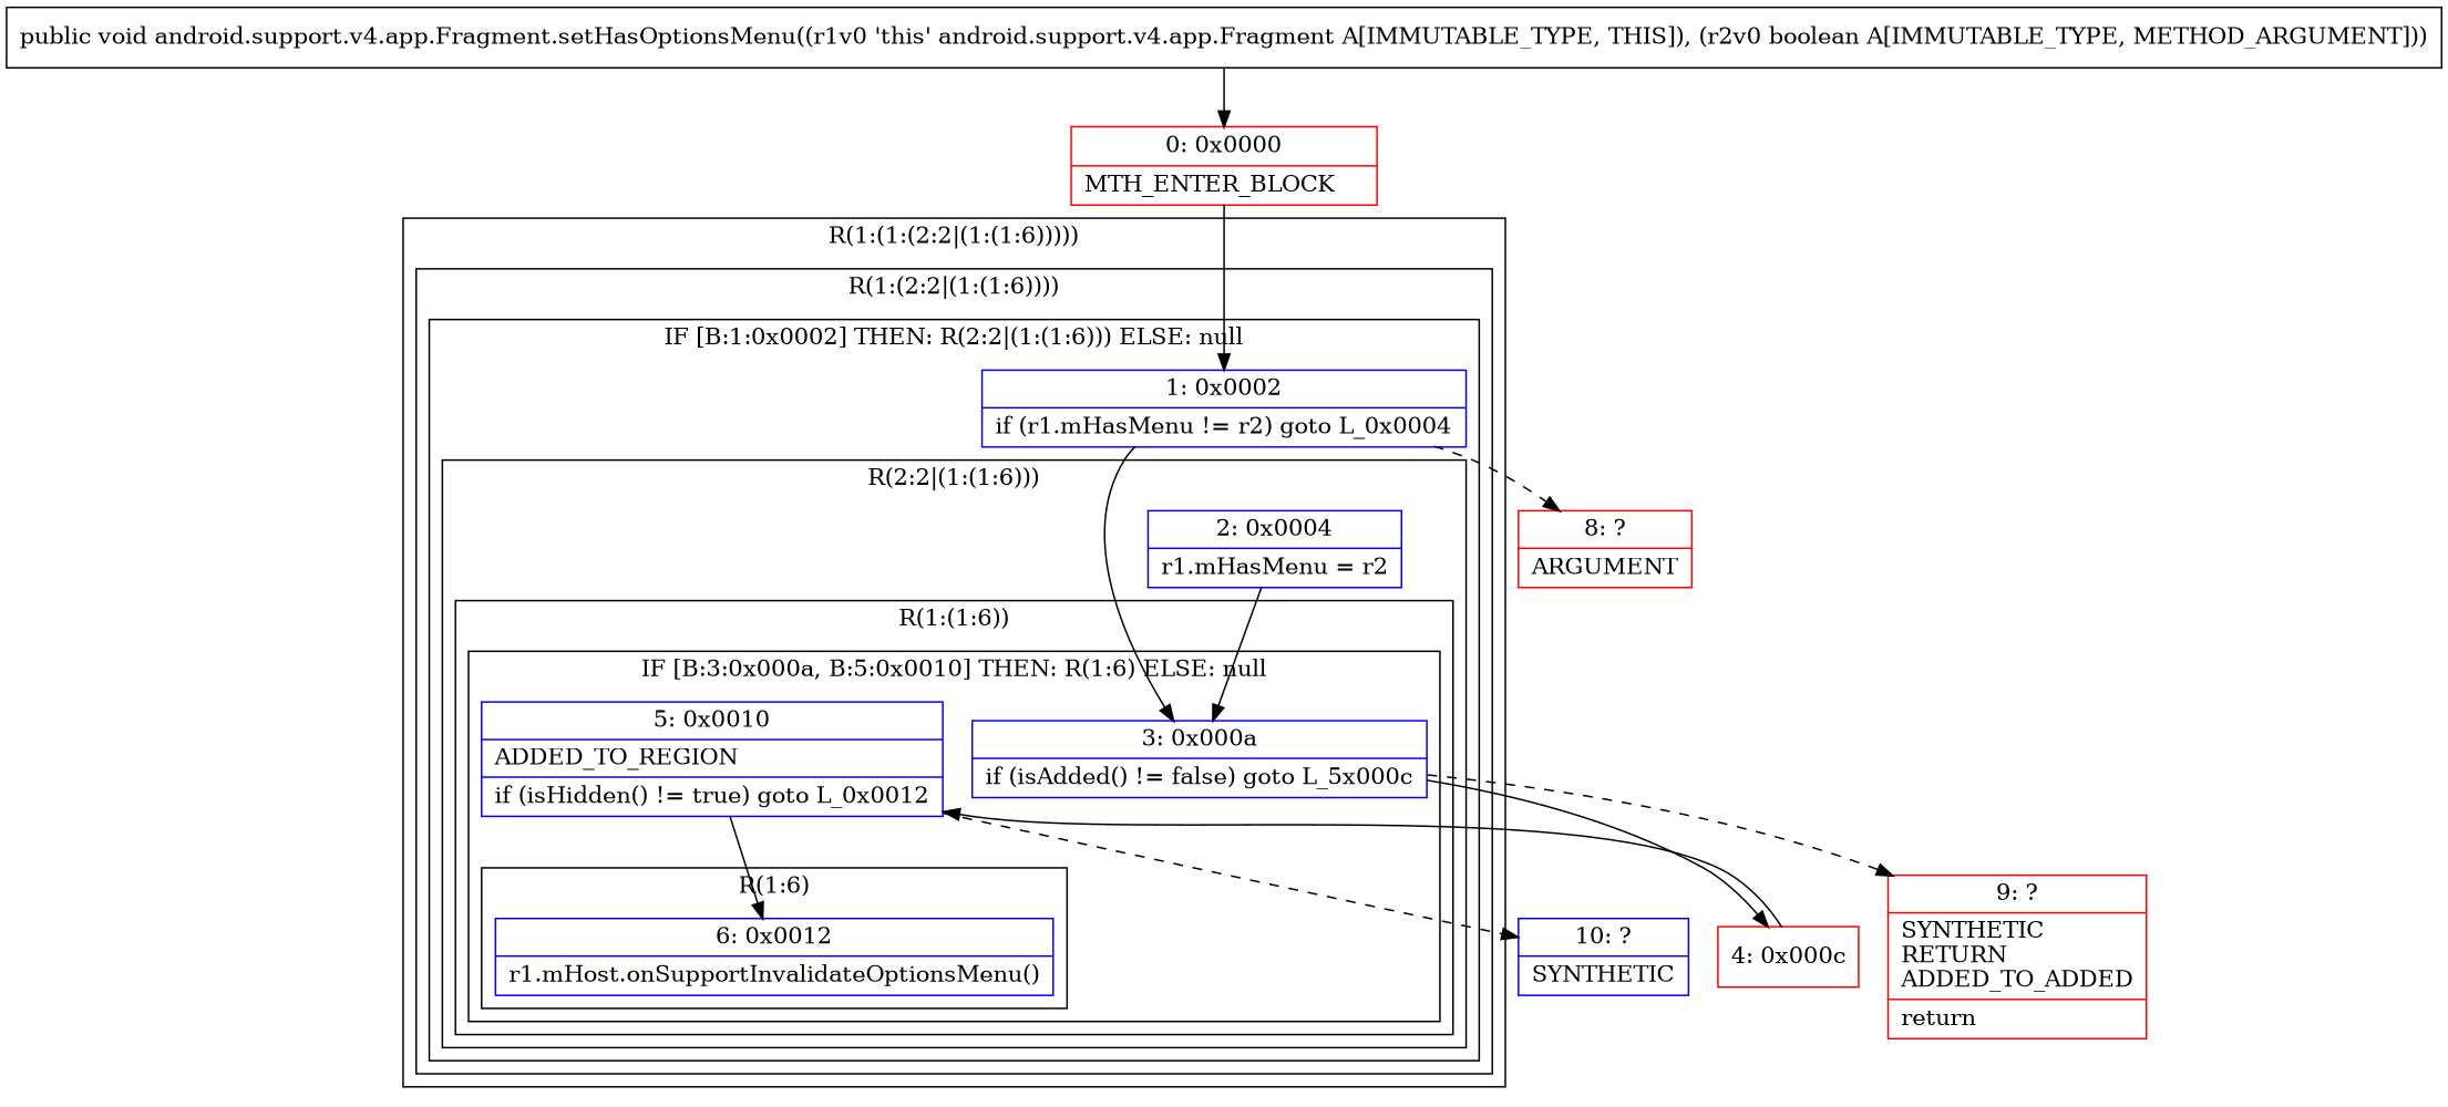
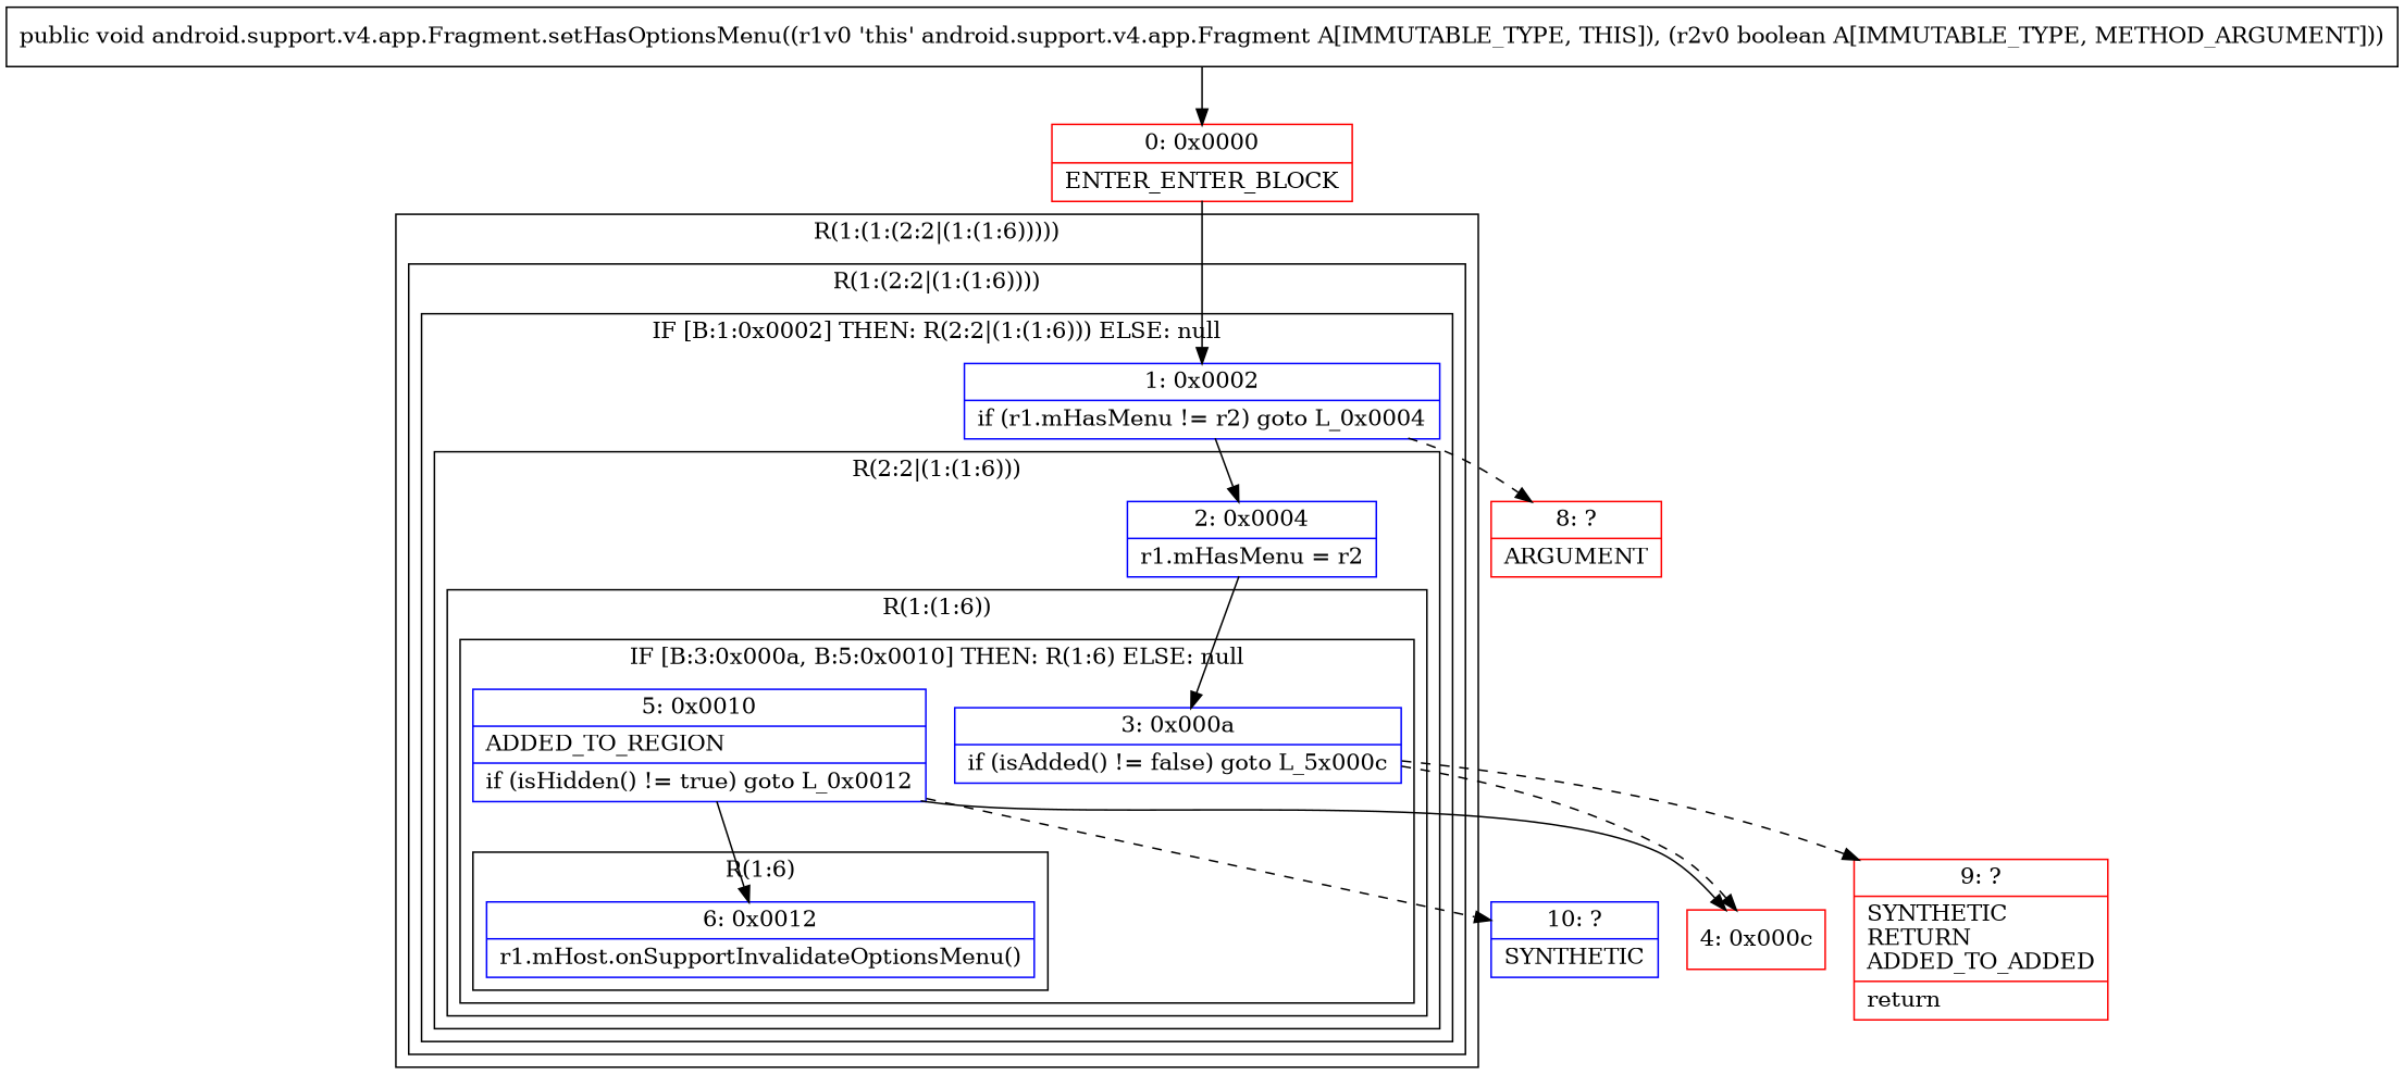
  digraph {
    node [color=blue shape=record]
    n1 [label="{6\:\ 0x0012|r1.mHost.onSupportInvalidateOptionsMenu()\l}"]
    n2 [label="{3\:\ 0x000a|if (isAdded() != false) goto L_5x000c\l}"]
    n3 [label="{5\:\ 0x0010|ADDED_TO_REGION\l|if (isHidden() != true) goto L_0x0012\l}"]
    n4 [label="{2\:\ 0x0004|r1.mHasMenu = r2\l}"]
    n5 [label="{1\:\ 0x0002|if (r1.mHasMenu != r2) goto L_0x0004\l}"]
    n6 [color=red label="{4\:\ 0x000c}"]
    n7 [color=red label="{9\:\ ?|SYNTHETIC\lRETURN\lADDED_TO_ADDED\l|return\l}"]
    n8 [label="{10\:\ ?|SYNTHETIC\l}"]
    n9 [color=red label="{8\:\ ?|ARGUMENT\l}"]
-   n10 [color=red label="{0\:\ 0x0000|MTH_ENTER_BLOCK\l}"]
+   n10 [color=red label="{0\:\ 0x0000|ENTER_ENTER_BLOCK\l}"]
    n11 [label="{public void android.support.v4.app.Fragment.setHasOptionsMenu((r1v0 'this' android.support.v4.app.Fragment A[IMMUTABLE_TYPE, THIS]), (r2v0 boolean A[IMMUTABLE_TYPE, METHOD_ARGUMENT])) }" color=""]
    subgraph cluster_1 {
      label="R(1:(1:(2:2|(1:(1:6)))))"
      subgraph cluster_2 {
        label="R(1:(2:2|(1:(1:6))))"
        subgraph cluster_3 {
          label="IF [B:1:0x0002] THEN: R(2:2|(1:(1:6))) ELSE: null"
          n5
          subgraph cluster_4 {
            label="R(2:2|(1:(1:6)))"
            n4
            subgraph cluster_5 {
              label="R(1:(1:6))"
              subgraph cluster_6 {
                label="IF [B:3:0x000a, B:5:0x0010] THEN: R(1:6) ELSE: null"
                n2
                n3
                subgraph cluster_7 {
                  label="R(1:6)"
                  n1
                }
              }
            }
          }
        }
      }
    }
-   n2 -> n6
+   n2 -> n6 [style=dashed]
    n2 -> n7 [style=dashed]
    n3 -> n1
    n3 -> n8 [style=dashed]
    n4 -> n2
-   n5 -> n2
+   n5 -> n4
    n5 -> n9 [style=dashed]
-   n6 -> n3
+   n3 -> n6
    n10 -> n5
    n11 -> n10
  }
